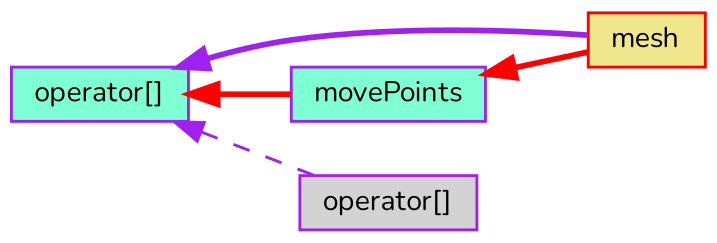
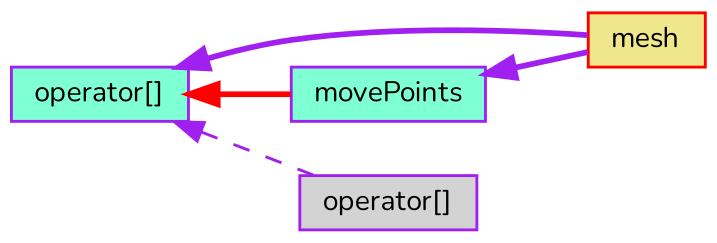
  digraph {
    rankdir=LR
    fontname=Nunito
    node [color=purple fillcolor=aquamarine fontname=Nunito fontsize=10 shape=record style=filled]
    edge [color=purple dir=back fontname=Nunito fontsize=10 labelfontname=Helvetica labelfontsize=10 style=bold]
    n1 [fontcolor=black height=0.2 label="operator[]" width=0.4]
    n2 [color=red height=0.2 label=mesh width=0.4 fillcolor=khaki]
    n3 [height=0.2 label=movePoints width=0.4]
    n4 [height=0.2 label="operator[]" width=0.4 fillcolor=lightgrey]
    n1 -> n2
    n1 -> n3 [color=red]
    n1 -> n4 [style=dashed]
-   n3 -> n2 [color=red]
+   n3 -> n2
  }
